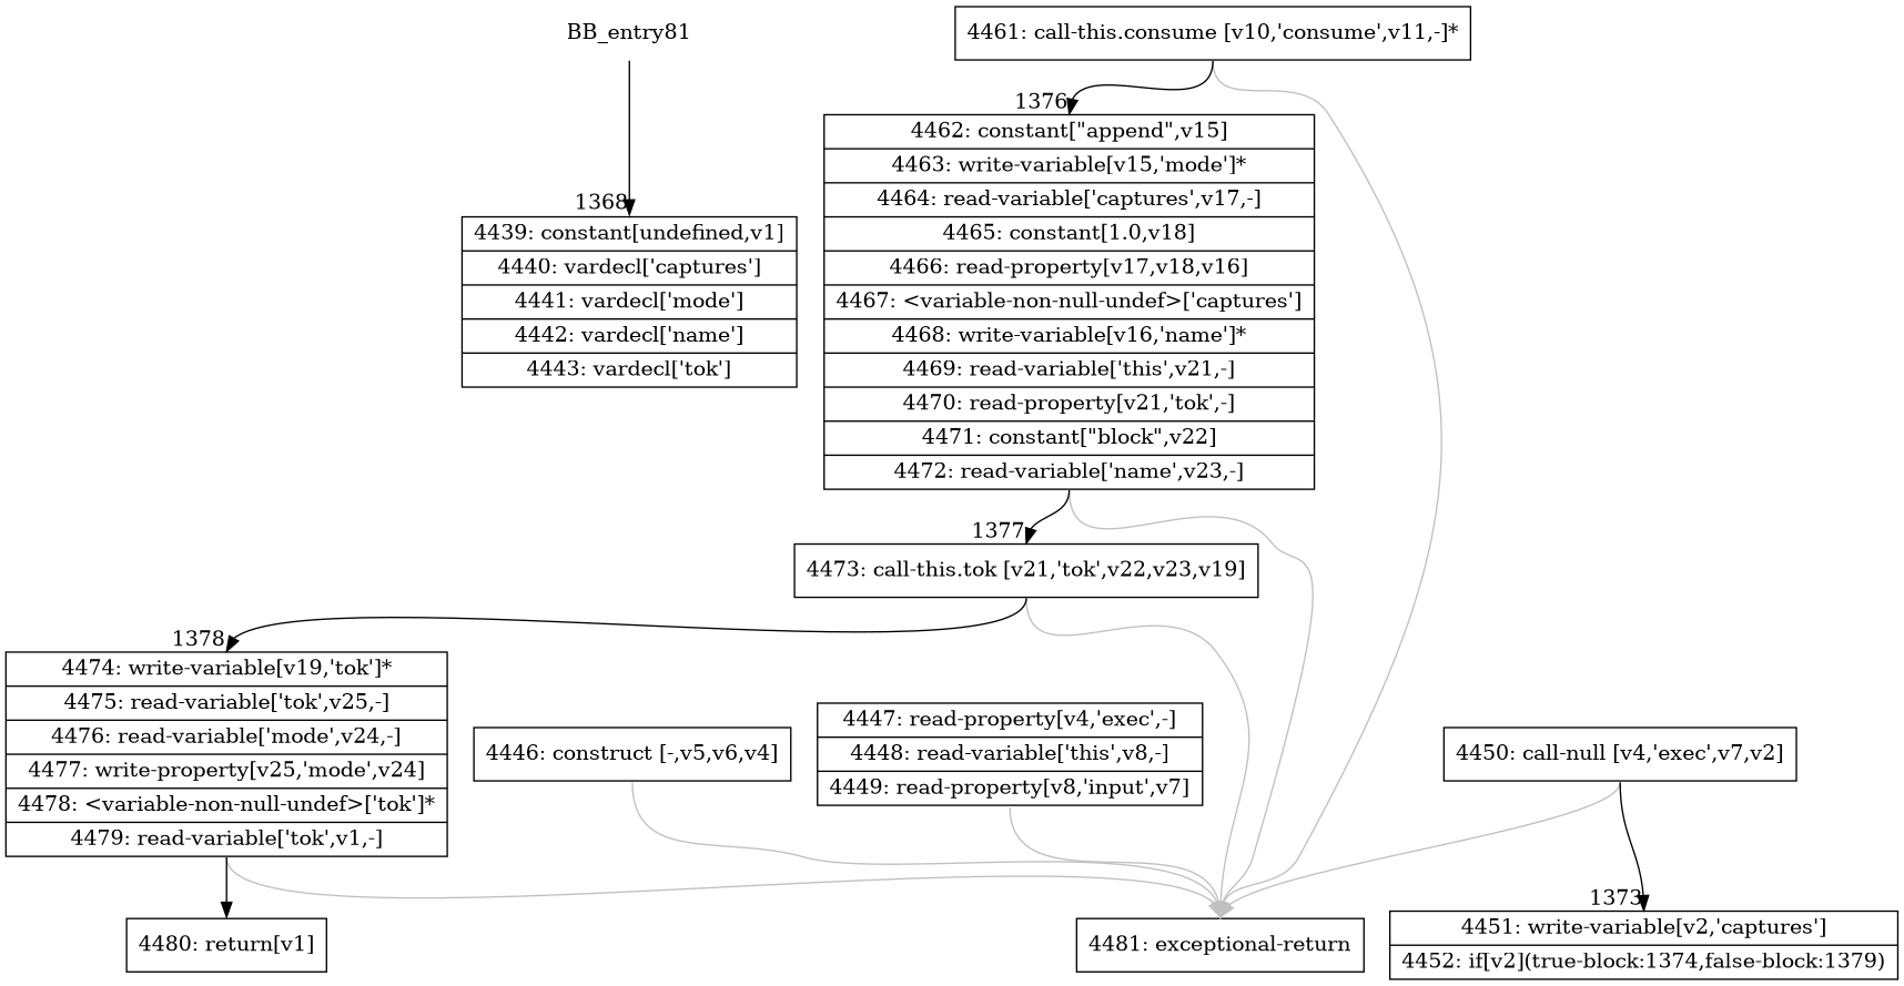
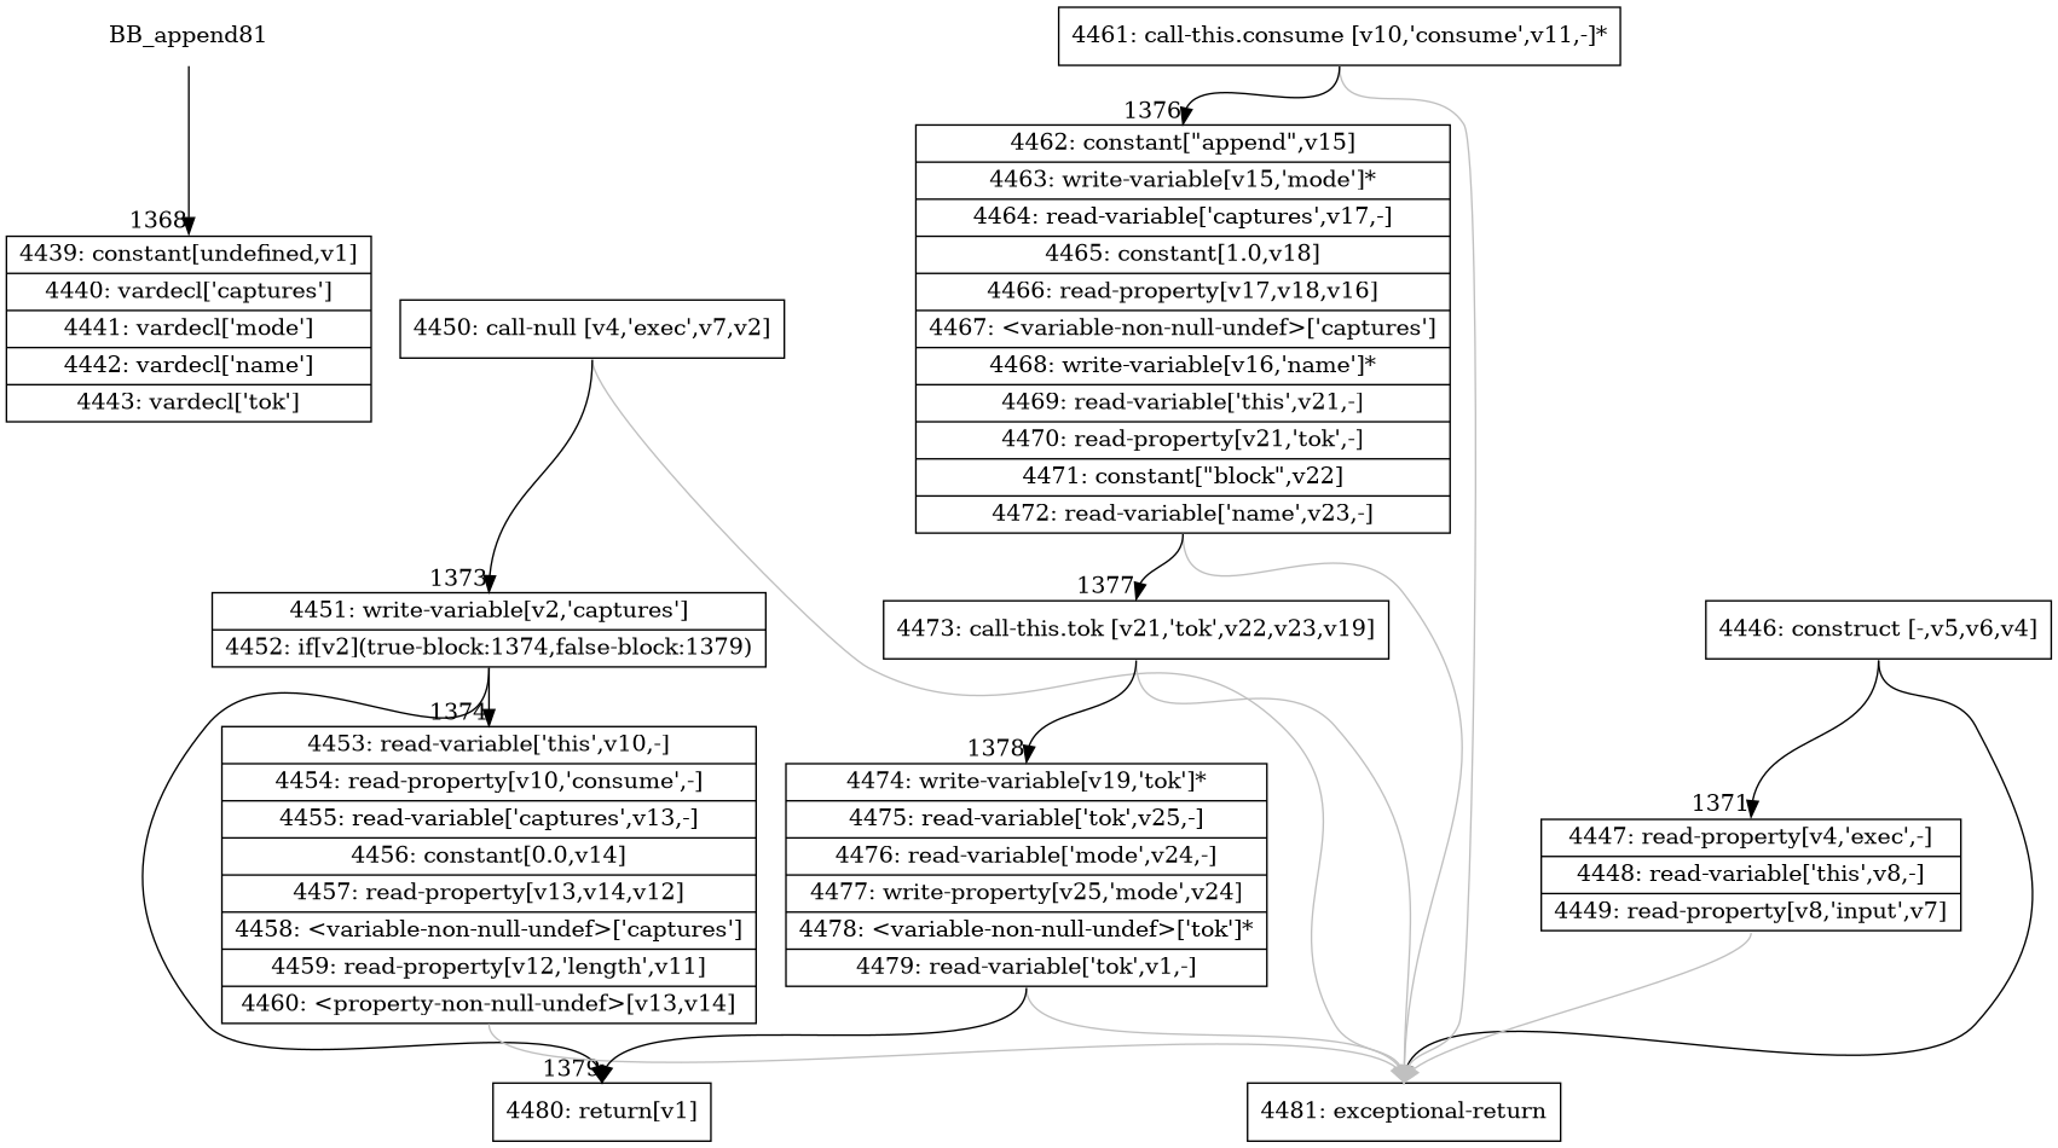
  digraph {
    rankdir=TD
    node [shape=record]
    edge [headport=n tailport=s]
-   BB_entry81 [shape=none]
+   BB_entry81 [shape=none label=BB_append81]
    n2 [label="{4439: constant[undefined,v1]|4440: vardecl['captures']|4441: vardecl['mode']|4442: vardecl['name']|4443: vardecl['tok']}"]
    n3 [label="{4446: construct [-,v5,v6,v4]}"]
    n4 [label="{4481: exceptional-return}"]
    n5 [label="{4447: read-property[v4,'exec',-]|4448: read-variable['this',v8,-]|4449: read-property[v8,'input',v7]}"]
    n6 [label="{4450: call-null [v4,'exec',v7,v2]}"]
    n7 [label="{4451: write-variable[v2,'captures']|4452: if[v2](true-block:1374,false-block:1379)}"]
+   n8 [label="{4453: read-variable['this',v10,-]|4454: read-property[v10,'consume',-]|4455: read-variable['captures',v13,-]|4456: constant[0.0,v14]|4457: read-property[v13,v14,v12]|4458: \<variable-non-null-undef\>['captures']|4459: read-property[v12,'length',v11]|4460: \<property-non-null-undef\>[v13,v14]}"]
    n9 [label="{4480: return[v1]}"]
    n10 [label="{4461: call-this.consume [v10,'consume',v11,-]*}"]
    n11 [label="{4462: constant[\"append\",v15]|4463: write-variable[v15,'mode']*|4464: read-variable['captures',v17,-]|4465: constant[1.0,v18]|4466: read-property[v17,v18,v16]|4467: \<variable-non-null-undef\>['captures']|4468: write-variable[v16,'name']*|4469: read-variable['this',v21,-]|4470: read-property[v21,'tok',-]|4471: constant[\"block\",v22]|4472: read-variable['name',v23,-]}"]
    n12 [label="{4473: call-this.tok [v21,'tok',v22,v23,v19]}"]
    n13 [label="{4474: write-variable[v19,'tok']*|4475: read-variable['tok',v25,-]|4476: read-variable['mode',v24,-]|4477: write-property[v25,'mode',v24]|4478: \<variable-non-null-undef\>['tok']*|4479: read-variable['tok',v1,-]}"]
    BB_entry81 -> n2 [headlabel="    1368"]
-   n3 -> n4 [color=gray]
+   n3 -> n4 [color=black]
+   n3 -> n5 [headlabel="      1371"]
    n5 -> n4 [color=gray]
    n6 -> n4 [color=gray]
    n6 -> n7 [headlabel="      1373"]
+   n7 -> n8 [headlabel="      1374"]
+   n7 -> n9 [headlabel="      1379"]
+   n8 -> n4 [color=gray]
    n10 -> n4 [color=gray]
    n10 -> n11 [headlabel="      1376"]
    n11 -> n4 [color=gray]
    n11 -> n12 [headlabel="      1377"]
    n12 -> n4 [color=gray]
    n12 -> n13 [headlabel="      1378"]
    n13 -> n4 [color=gray]
    n13 -> n9
  }
